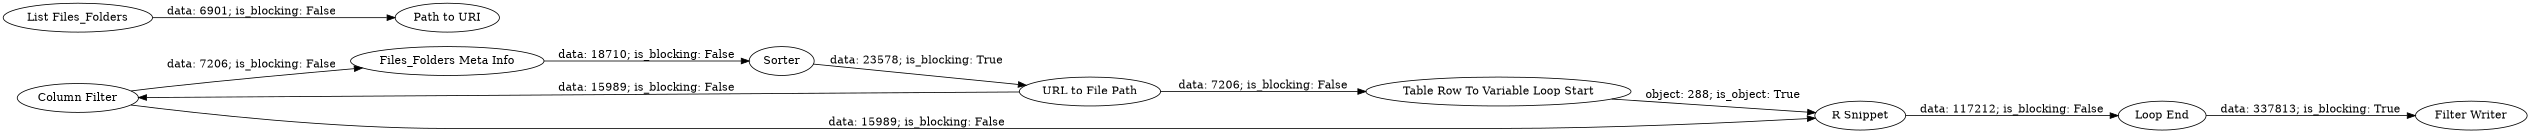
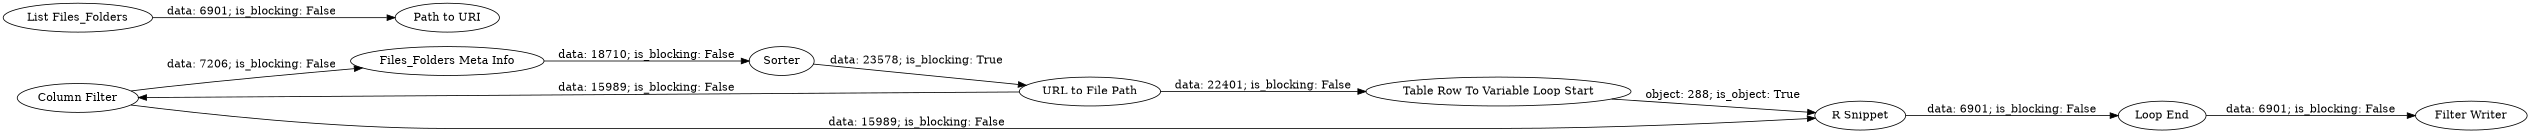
  digraph {
    rankdir=LR
    n1 [label="Filter Writer"]
    n2 [label=Sorter]
    n3 [label="URL to File Path"]
    n4 [label="Column Filter"]
    n5 [label="Table Row To Variable Loop Start"]
    n6 [label="List Files_Folders"]
    n7 [label="Path to URI"]
    n8 [label="R Snippet"]
    n9 [label="Files_Folders Meta Info"]
    n10 [label="Loop End"]
    n2 -> n3 [label="data: 23578; is_blocking: True"]
    n3 -> n4 [label="data: 15989; is_blocking: False"]
-   n3 -> n5 [label="data: 7206; is_blocking: False"]
+   n3 -> n5 [label="data: 22401; is_blocking: False"]
    n4 -> n8 [label="data: 15989; is_blocking: False"]
    n4 -> n9 [label="data: 7206; is_blocking: False"]
    n5 -> n8 [label="object: 288; is_object: True"]
    n6 -> n7 [label="data: 6901; is_blocking: False"]
-   n8 -> n10 [label="data: 117212; is_blocking: False"]
+   n8 -> n10 [label="data: 6901; is_blocking: False"]
    n9 -> n2 [label="data: 18710; is_blocking: False"]
-   n10 -> n1 [label="data: 337813; is_blocking: True"]
+   n10 -> n1 [label="data: 6901; is_blocking: False"]
  }
